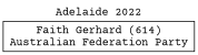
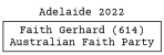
  digraph {
    label="Adelaide 2022"
    labelloc=t
    mclimit=10
    fontname="Courier Prime"
-   n1 [label="Faith Gerhard (614)\nAustralian Federation Party" shape=box fontname="Courier Prime"]
+   n1 [label="Faith Gerhard (614)\nAustralian Faith Party" shape=box fontname="Courier Prime"]
  }
